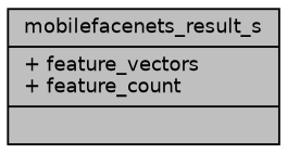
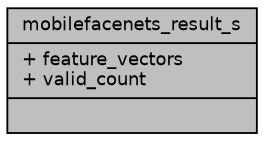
  digraph {
-   n1 [color=black fillcolor=grey75 fontcolor=black fontname=Helvetica fontsize=10 height=0.2 label="{mobilefacenets_result_s\n|+ feature_vectors\l+ feature_count\l|}" shape=record style=filled width=0.4]
+   n1 [color=black fillcolor=grey75 fontcolor=black fontname=Helvetica fontsize=10 height=0.2 label="{mobilefacenets_result_s\n|+ feature_vectors\l+ valid_count\l|}" shape=record style=filled width=0.4]
  }
